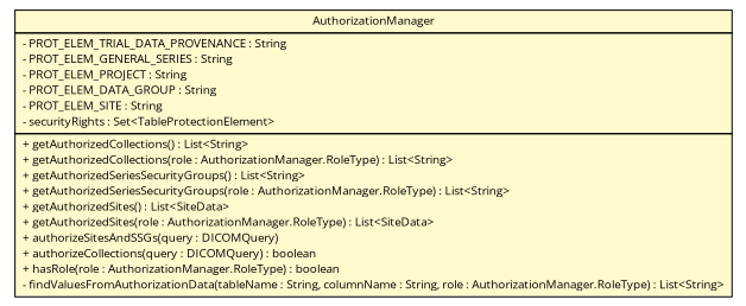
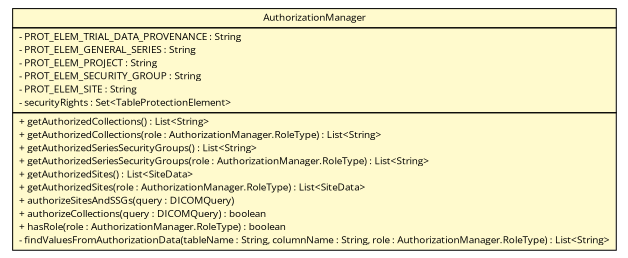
  digraph {
    fontname="Open Sans"
-   n1 [fontcolor=black fontname="Open Sans" fontsize=10.0 label=<<table border="0" cellborder="1" cellspacing="0" cellpadding="2" port="p" bgcolor="lemonChiffon" href="./AuthorizationManager.html"> 		<tr><td><table border="0" cellspacing="0" cellpadding="1"> 			<tr><td> AuthorizationManager </td></tr> 		</table></td></tr> 		<tr><td><table border="0" cellspacing="0" cellpadding="1"> 			<tr><td align="left"> - PROT_ELEM_TRIAL_DATA_PROVENANCE : String </td></tr> 			<tr><td align="left"> - PROT_ELEM_GENERAL_SERIES : String </td></tr> 			<tr><td align="left"> - PROT_ELEM_PROJECT : String </td></tr> 			<tr><td align="left"> - PROT_ELEM_DATA_GROUP : String </td></tr> 			<tr><td align="left"> - PROT_ELEM_SITE : String </td></tr> 			<tr><td align="left"> - securityRights : Set&lt;TableProtectionElement&gt; </td></tr> 		</table></td></tr> 		<tr><td><table border="0" cellspacing="0" cellpadding="1"> 			<tr><td align="left"> + getAuthorizedCollections() : List&lt;String&gt; </td></tr> 			<tr><td align="left"> + getAuthorizedCollections(role : AuthorizationManager.RoleType) : List&lt;String&gt; </td></tr> 			<tr><td align="left"> + getAuthorizedSeriesSecurityGroups() : List&lt;String&gt; </td></tr> 			<tr><td align="left"> + getAuthorizedSeriesSecurityGroups(role : AuthorizationManager.RoleType) : List&lt;String&gt; </td></tr> 			<tr><td align="left"> + getAuthorizedSites() : List&lt;SiteData&gt; </td></tr> 			<tr><td align="left"> + getAuthorizedSites(role : AuthorizationManager.RoleType) : List&lt;SiteData&gt; </td></tr> 			<tr><td align="left"> + authorizeSitesAndSSGs(query : DICOMQuery) </td></tr> 			<tr><td align="left"> + authorizeCollections(query : DICOMQuery) : boolean </td></tr> 			<tr><td align="left"> + hasRole(role : AuthorizationManager.RoleType) : boolean </td></tr> 			<tr><td align="left"> - findValuesFromAuthorizationData(tableName : String, columnName : String, role : AuthorizationManager.RoleType) : List&lt;String&gt; </td></tr> 		</table></td></tr> 		</table>> shape=plaintext]
+   n1 [fontcolor=black fontname="Open Sans" fontsize=10.0 label=<<table border="0" cellborder="1" cellspacing="0" cellpadding="2" port="p" bgcolor="lemonChiffon" href="./AuthorizationManager.html"> 		<tr><td><table border="0" cellspacing="0" cellpadding="1"> 			<tr><td> AuthorizationManager </td></tr> 		</table></td></tr> 		<tr><td><table border="0" cellspacing="0" cellpadding="1"> 			<tr><td align="left"> - PROT_ELEM_TRIAL_DATA_PROVENANCE : String </td></tr> 			<tr><td align="left"> - PROT_ELEM_GENERAL_SERIES : String </td></tr> 			<tr><td align="left"> - PROT_ELEM_PROJECT : String </td></tr> 			<tr><td align="left"> - PROT_ELEM_SECURITY_GROUP : String </td></tr> 			<tr><td align="left"> - PROT_ELEM_SITE : String </td></tr> 			<tr><td align="left"> - securityRights : Set&lt;TableProtectionElement&gt; </td></tr> 		</table></td></tr> 		<tr><td><table border="0" cellspacing="0" cellpadding="1"> 			<tr><td align="left"> + getAuthorizedCollections() : List&lt;String&gt; </td></tr> 			<tr><td align="left"> + getAuthorizedCollections(role : AuthorizationManager.RoleType) : List&lt;String&gt; </td></tr> 			<tr><td align="left"> + getAuthorizedSeriesSecurityGroups() : List&lt;String&gt; </td></tr> 			<tr><td align="left"> + getAuthorizedSeriesSecurityGroups(role : AuthorizationManager.RoleType) : List&lt;String&gt; </td></tr> 			<tr><td align="left"> + getAuthorizedSites() : List&lt;SiteData&gt; </td></tr> 			<tr><td align="left"> + getAuthorizedSites(role : AuthorizationManager.RoleType) : List&lt;SiteData&gt; </td></tr> 			<tr><td align="left"> + authorizeSitesAndSSGs(query : DICOMQuery) </td></tr> 			<tr><td align="left"> + authorizeCollections(query : DICOMQuery) : boolean </td></tr> 			<tr><td align="left"> + hasRole(role : AuthorizationManager.RoleType) : boolean </td></tr> 			<tr><td align="left"> - findValuesFromAuthorizationData(tableName : String, columnName : String, role : AuthorizationManager.RoleType) : List&lt;String&gt; </td></tr> 		</table></td></tr> 		</table>> shape=plaintext]
  }
